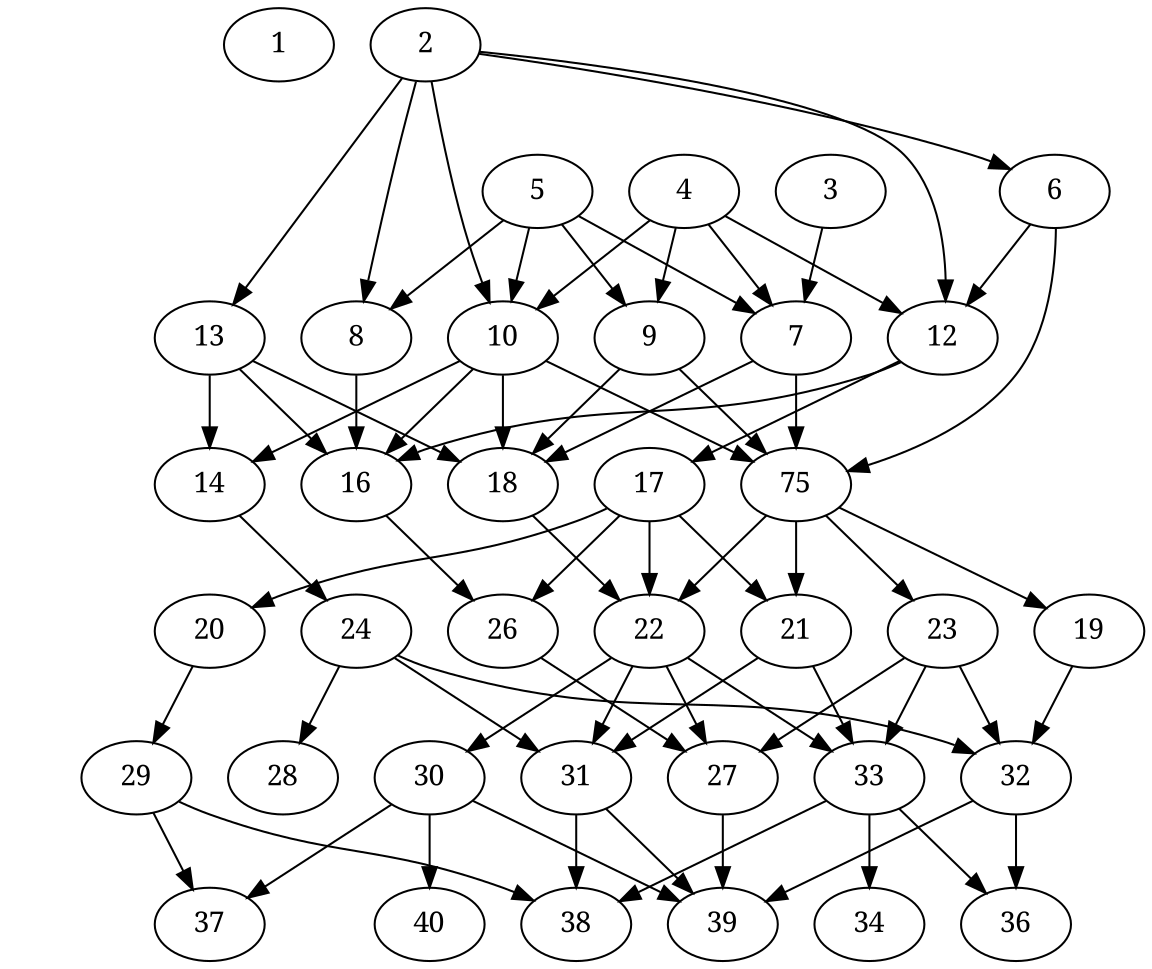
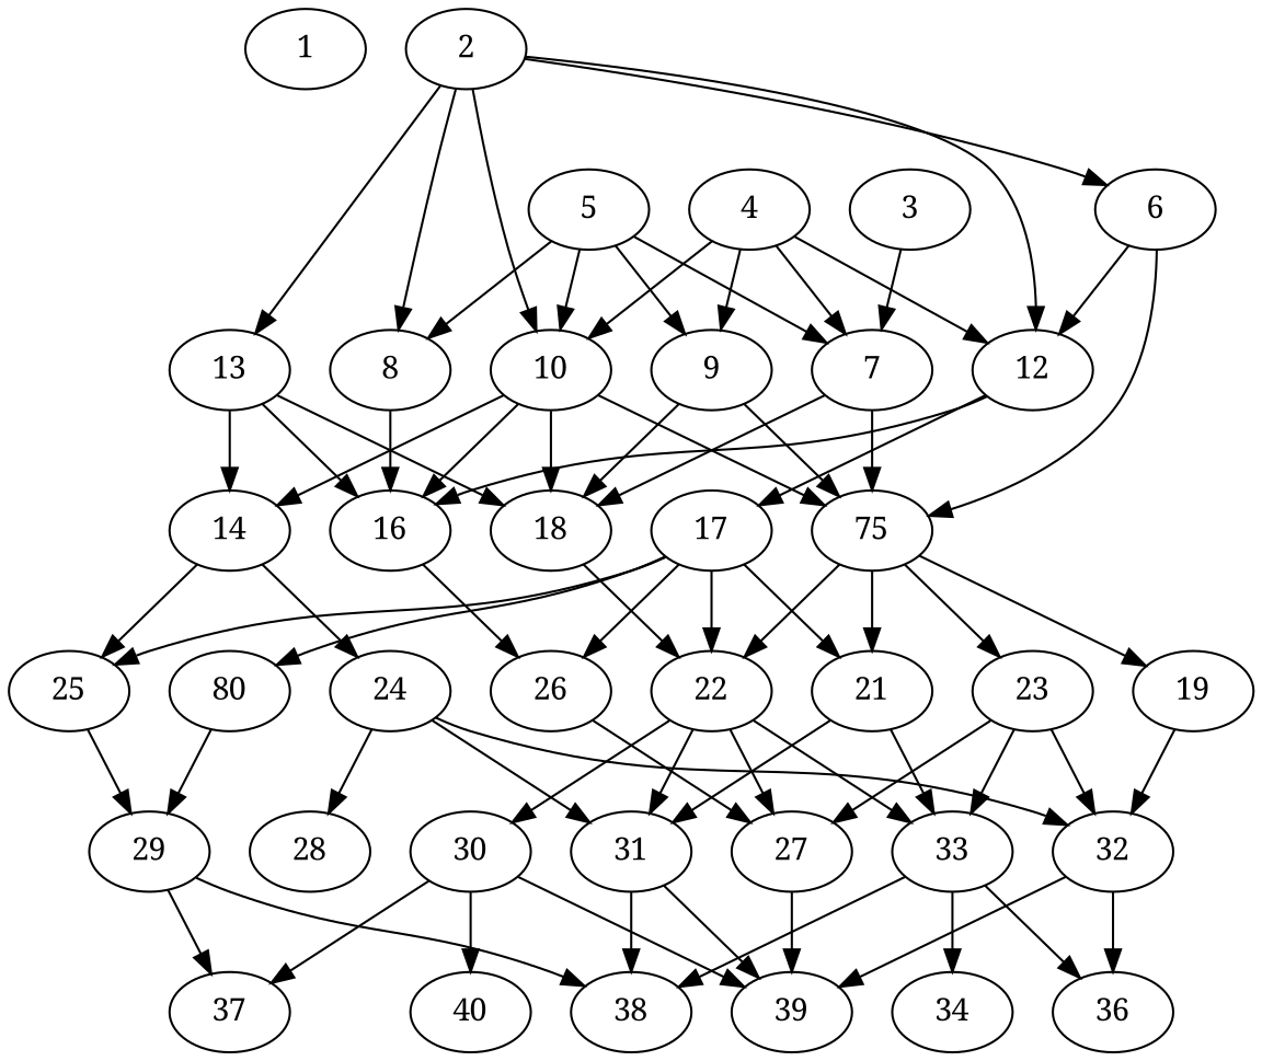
  digraph {
    fontname="Noto Serif"
    node [alpha=0.08 fontname="Noto Serif"]
    edge [fontname="Noto Serif"]
    1 [alpha=0.14 expect_size=11794432]
    2 [alpha=0.17 expect_size=19464192]
    6 [alpha=0.14 expect_size=37971968]
    8 [alpha=0.12 expect_size=44318720]
    10 [alpha=0.05 expect_size=5480448]
    12 [expect_size=33821696]
    13 [alpha=0.17 expect_size=27574272]
    n8 [alpha=0.12 expect_size=42576896 label=75]
    16 [alpha=0.12 expect_size=49608704]
    14 [alpha=0.19 expect_size=7517184]
    18 [alpha=0.10 expect_size=29425664]
    17 [alpha=0.03 expect_size=36011008]
    24 [expect_size=32799744]
+   25 [alpha=0.11 expect_size=30701568]
    19 [alpha=0.07 expect_size=10920960]
    21 [alpha=0.20 expect_size=43758592]
    22 [alpha=0.04 expect_size=22438912]
    23 [alpha=0.10 expect_size=40467456]
    26 [expect_size=11413504]
-   20 [alpha=0.02 expect_size=32460800]
+   20 [alpha=0.02 expect_size=32460800 label=80]
    3 [alpha=0.11 expect_size=10887168]
    7 [alpha=0.17 expect_size=40785920]
    4 [alpha=0.15 expect_size=30840832]
    9 [alpha=0.09 expect_size=29731840]
    5 [alpha=0.03 expect_size=19149824]
    32 [alpha=0.13 expect_size=42824704]
    31 [alpha=0.04 expect_size=42908672]
    28 [alpha=0.09 expect_size=45622272]
    29 [expect_size=22524928]
    33 [alpha=0.12 expect_size=52297728]
    27 [alpha=0.00 expect_size=38922240]
    30 [alpha=0.07 expect_size=38326272]
    39 [alpha=0.05 expect_size=19444736]
    36 [alpha=0.00 expect_size=26688512]
    38 [alpha=0.05 expect_size=45845504]
    37 [expect_size=45556736]
    34 [alpha=0.11 expect_size=29784064]
    40 [alpha=0.16 expect_size=38029312]
    2 -> 6
    2 -> 8
    2 -> 10
    2 -> 12
    2 -> 13
    6 -> 12
    6 -> n8
    8 -> 16
    10 -> n8
    10 -> 16
    10 -> 14
    10 -> 18
    12 -> 16
    12 -> 17
    13 -> 16
    13 -> 14
    13 -> 18
    n8 -> 19
    n8 -> 21
    n8 -> 22
    n8 -> 23
    16 -> 26
    14 -> 24
+   14 -> 25
    18 -> 22
+   17 -> 25
    17 -> 21
    17 -> 22
    17 -> 26
    17 -> 20
    24 -> 32
    24 -> 31
    24 -> 28
+   25 -> 29
    19 -> 32
    21 -> 31
    21 -> 33
    22 -> 31
    22 -> 33
    22 -> 27
    22 -> 30
    23 -> 32
    23 -> 33
    23 -> 27
    26 -> 27
    20 -> 29
    3 -> 7
    7 -> n8
    7 -> 18
    4 -> 10
    4 -> 12
    4 -> 7
    4 -> 9
    9 -> n8
    9 -> 18
    5 -> 8
    5 -> 10
    5 -> 7
    5 -> 9
    32 -> 39
    32 -> 36
    31 -> 39
    31 -> 38
    29 -> 38
    29 -> 37
    33 -> 36
    33 -> 38
    33 -> 34
    27 -> 39
    30 -> 39
    30 -> 37
    30 -> 40
  }
